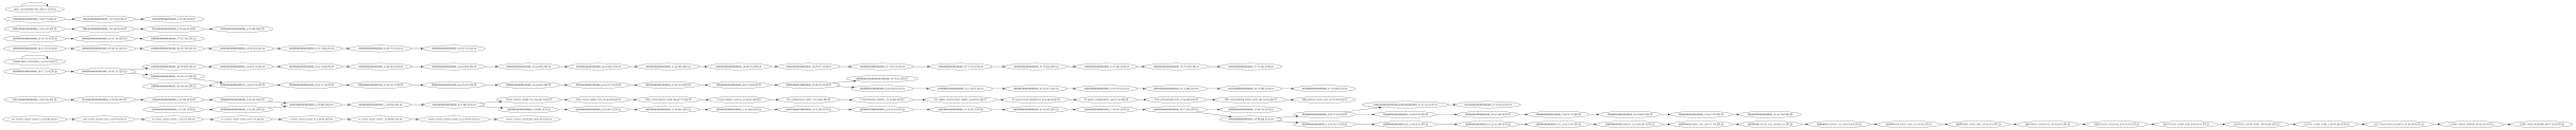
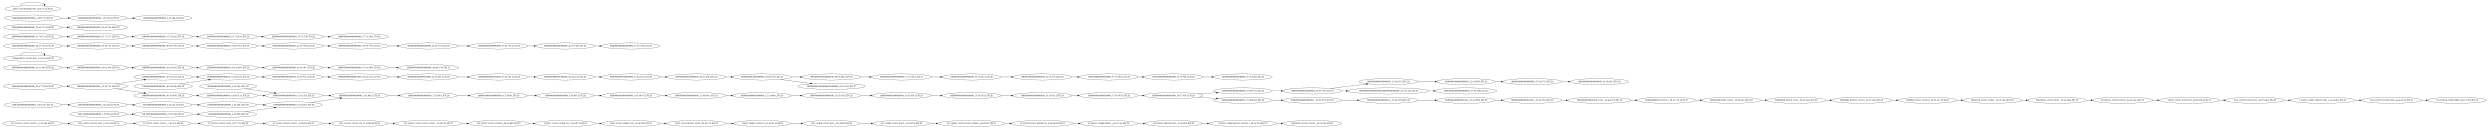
  digraph {
    fontname="EB Garamond"
    rankdir=LR
    node [fontname="EB Garamond"]
    edge [fontname="EB Garamond"]
    "11111111111111111111_11-30:80-LEN:20"
    "111111111111111111111111111_12-38:79-LEN:27"
    "1111111111111111111001_20-41:80-LEN:22"
    "1111111111111111001111_23-44:87-LEN:22"
    "00000000000000000000_38-57:720-LEN:20"
    "00000000000000000000_39-58:731-LEN:20"
    "00000000000000000000_40-59:309-LEN:20"
    "00000000000000000001_40-59:417-LEN:20"
    "111111111101111011110101_41-64:100-LEN:24"
    "111110111101111010100_46-66:110-LEN:21"
    "11101111011110101000_48-67:120-LEN:20"
    "00000000000000000000_41-60:311-LEN:20"
    "00000000000000000010_41-60:521-LEN:20"
    "00000000000000000110_21-40:219-LEN:20"
    "00000000000000001101_22-41:209-LEN:20"
    "00000000000000011011_23-42:193-LEN:20"
    "00000000000000110111111_24-46:187-LEN:23"
    "00000000000000000000_42-61:304-LEN:20"
    "00000000000000000000_43-62:305-LEN:20"
    "00000000000000000000_44-63:303-LEN:20"
    "00000000000000000000_8-27:869-LEN:20"
    "00000000000000000000_9-28:891-LEN:20"
    "00000000000000000000_10-29:897-LEN:20"
    "00000000000000000000_11-30:904-LEN:20"
    "00000000000000000000_45-64:289-LEN:20"
    "00000000000000000000_46-65:281-LEN:20"
    "00000000000000000000_47-66:283-LEN:20"
    "00000000000000000000_12-31:886-LEN:20"
    "00000000000000000000_13-32:930-LEN:20"
    "00000000000000000000_14-33:933-LEN:20"
    n31 [label="00000500000001000000_46-65:473-LEN:20"]
    "00000000000010000000_47-66:476-LEN:20"
    "00000000000100000000_48-67:458-LEN:20"
    "00000000001000000000_49-68:470-LEN:20"
    "11101111111001010111_46-65:76-LEN:20"
    "11011111110010101111_47-66:88-LEN:20"
    "101111111001010111111111111_48-74:95-LEN:27"
    "100101011111111111111_56-76:99-LEN:21"
    "11111111001111111101_31-50:81-LEN:20"
    "11111110011111111011_32-51:89-LEN:20"
    "11111100111111110111_33-52:85-LEN:20"
    "111110011111111011111110010_34-60:81-LEN:27"
    "00000000000000010000_44-63:491-LEN:20"
    "00000000000000100000_45-64:481-LEN:20"
    "00000000000000000000_6-25:882-LEN:20"
    "00000000000000000000_7-26:856-LEN:20"
    "1111111111100111111110_28-49:77-LEN:22"
    "1110010101111111110011_54-76:6-LEN:22"
    "11111110111111100101011_42-64:84-LEN:23"
    "00000000000000000000_28-47:722-LEN:20"
    "00000000000000000000_29-48:744-LEN:20"
    "00000000000000000000_30-49:739-LEN:20"
    "00000000000000000000_31-50:756-LEN:20"
    "00000000001101111111_28-47:173-LEN:20"
    "00000000011011111111_29-48:161-LEN:20"
    "00000000000000000000_16-35:962-LEN:20"
    "00000000000000000000_17-36:955-LEN:20"
    "00000000000000000000_18-37:939-LEN:20"
    "00000000000000000000_19-38:756-LEN:20"
    "00000000000000000001_19-38:268-LEN:20"
    "00000000000000000000_34-53:774-LEN:20"
    "00000000000000000000_35-54:736-LEN:20"
    "00000000000000000000_36-55:738-LEN:20"
    "00000000000000000000_37-56:730-LEN:20"
    "000000000100000000010000000_50-76:92-LEN:27"
    "00000000010000000000_50-69:382-LEN:20"
    "000000001000000000000_51-71:367-LEN:21"
    "00000010000000000000_53-72:367-LEN:20"
    "000000000000000000000_48-68:274-LEN:21"
-   "00000000000000000000_50-69:277-LEN:20"
    "111111111111100111111_26-46:89-LEN:21"
    "10000000000000000001_40-59:108-LEN:20"
    "00000000000000000100_42-61:511-LEN:20"
    "01000000000000000000_4-23:428-LEN:20"
    "10000000000000000000_5-24:652-LEN:20"
    "00000000000000000000_54-73:281-LEN:20"
    "000000000000000000000_55-75:278-LEN:21"
    "00000000000000000000_57-76:281-LEN:20"
    "00000000000000001000_43-62:511-LEN:20"
    "00000000000000000000_33-52:779-LEN:20"
    "00000000000000000000_4-23:183-LEN:20"
    "00000000000000000000_5-24:192-LEN:20"
    "00000000000000000000_23-42:673-LEN:20"
    "00000000000000000000_24-43:685-LEN:20"
    "00000000000000000000_25-44:713-LEN:20"
    "00000000000000000000_26-45:704-LEN:20"
    "11111111111111111111111_1-23:48-LEN:23"
    "111111111111111111111_5-25:59-LEN:21"
    "11111111111111111111_7-26:67-LEN:20"
    "11111111111111111111_8-27:71-LEN:20"
    "00000110111111111101_33-52:147-LEN:20"
    "00001101111111111011_34-53:136-LEN:20"
    "00011011111111110111_35-54:126-LEN:20"
    "001101111111111011110_36-56:116-LEN:21"
    "00000000000000000000_20-39:745-LEN:20"
    "00000000000000000001000000000000000_21-55:116-LEN:35"
    "00000000000000000000_21-40:633-LEN:20"
    "0001000000000000000000_37-58:118-LEN:22"
    "00000000000000000000_22-41:658-LEN:20"
    "00000000000000000000_51-70:274-LEN:20"
    "00000000000000000000_15-34:932-LEN:20"
    "00000000000000000000_32-51:798-LEN:20"
    "00000100000000000000_54-73:379-LEN:20"
    "00001000000000000000_55-74:388-LEN:20"
    "110111111111101111011_38-58:105-LEN:21"
    n106 [label="00000000110115111111_30-49:146-LEN:20"]
    "000000011011111111110_31-51:150-LEN:21"
    "01111111111011110111_40-59:106-LEN:20"
    "00000000000000000011_20-39:227-LEN:20"
    "00000000000000000000_53-72:264-LEN:20"
    "111111111111111111111_9-29:83-LEN:21"
    "00100000000000000000_3-22:444-LEN:20"
    "00010000000000000000_56-75:382-LEN:20"
    "00001000000000000000_1-20:451-LEN:20"
    "00010000000000000000_2-21:440-LEN:20"
    "11000000000000000000_4-23:202-LEN:20"
    "00100000000000000000_57-76:390-LEN:20"
    "00000000000000000000_52-71:272-LEN:20"
    "00011000000000000000_1-20:216-LEN:20"
    "001100000000000000000_2-22:210-LEN:21"
    "00000000000000000000_1-20:197-LEN:20"
    "00000000000000000000_2-21:190-LEN:20"
    "00000000000000000000_3-22:182-LEN:20"
    "10111111100101011001_48-67:6-LEN:20"
    "11111111111111111111_11-30:80-LEN:20" -> "111111111111111111111111111_12-38:79-LEN:27"
    "111111111111111111111111111_12-38:79-LEN:27" -> "1111111111111111111001_20-41:80-LEN:22"
-   "00000000000000000000_8-27:869-LEN:20" -> "1111111111111111001111_23-44:87-LEN:22"
+   "1111111111111111111001_20-41:80-LEN:22" -> "1111111111111111001111_23-44:87-LEN:22"
    "1111111111111111001111_23-44:87-LEN:22" -> "111111111111100111111_26-46:89-LEN:21"
    "00000000000000000000_38-57:720-LEN:20" -> "00000000000000000000_39-58:731-LEN:20"
    "00000000000000000000_39-58:731-LEN:20" -> "00000000000000000000_40-59:309-LEN:20"
    "00000000000000000000_39-58:731-LEN:20" -> "00000000000000000001_40-59:417-LEN:20"
    "00000000000000000000_40-59:309-LEN:20" -> "00000000000000000000_41-60:311-LEN:20"
    "00000000000000000001_40-59:417-LEN:20" -> "00000000000000000010_41-60:521-LEN:20"
    "111111111101111011110101_41-64:100-LEN:24" -> "111110111101111010100_46-66:110-LEN:21"
    "111110111101111010100_46-66:110-LEN:21" -> "11101111011110101000_48-67:120-LEN:20"
-   "00000000000000000000_41-60:311-LEN:20" -> "00000000000000000000_42-61:304-LEN:20"
+   "00000000000000000000_41-60:311-LEN:20" -> "00000000000000000000_5-24:192-LEN:20"
    "00000000000000000010_41-60:521-LEN:20" -> "00000000000000000100_42-61:511-LEN:20"
    "00000000000000000110_21-40:219-LEN:20" -> "00000000000000001101_22-41:209-LEN:20"
    "00000000000000001101_22-41:209-LEN:20" -> "00000000000000011011_23-42:193-LEN:20"
    "00000000000000011011_23-42:193-LEN:20" -> "00000000000000110111111_24-46:187-LEN:23"
    "00000000000000110111111_24-46:187-LEN:23" -> "00000000001101111111_28-47:173-LEN:20"
    "00000000000000000000_42-61:304-LEN:20" -> "00000000000000000000_43-62:305-LEN:20"
    "00000000000000000000_43-62:305-LEN:20" -> "00000000000000000000_44-63:303-LEN:20"
    "00000000000000000000_44-63:303-LEN:20" -> "00000000000000000000_45-64:289-LEN:20"
    "00000000000000000000_8-27:869-LEN:20" -> "00000000000000000000_9-28:891-LEN:20"
    "00000000000000000000_9-28:891-LEN:20" -> "00000000000000000000_10-29:897-LEN:20"
    "00000000000000000000_10-29:897-LEN:20" -> "00000000000000000000_11-30:904-LEN:20"
    "00000000000000000000_11-30:904-LEN:20" -> "00000000000000000000_12-31:886-LEN:20"
    "00000000000000000000_45-64:289-LEN:20" -> "00000000000000000000_46-65:281-LEN:20"
    "00000000000000000000_46-65:281-LEN:20" -> "00000000000000000000_47-66:283-LEN:20"
    "00000000000000000000_47-66:283-LEN:20" -> "000000000000000000000_48-68:274-LEN:21"
    "00000000000000000000_12-31:886-LEN:20" -> "00000000000000000000_13-32:930-LEN:20"
    "00000000000000000000_13-32:930-LEN:20" -> "00000000000000000000_14-33:933-LEN:20"
    "00000000000000000000_14-33:933-LEN:20" -> "00000000000000000000_15-34:932-LEN:20"
    n31 -> "00000000000010000000_47-66:476-LEN:20"
    "00000000000010000000_47-66:476-LEN:20" -> "00000000000100000000_48-67:458-LEN:20"
    "00000000000100000000_48-67:458-LEN:20" -> "00000000001000000000_49-68:470-LEN:20"
    "00000000001000000000_49-68:470-LEN:20" -> "000000000100000000010000000_50-76:92-LEN:27"
    "00000000001000000000_49-68:470-LEN:20" -> "00000000010000000000_50-69:382-LEN:20"
    "11101111111001010111_46-65:76-LEN:20" -> "11011111110010101111_47-66:88-LEN:20"
    "11011111110010101111_47-66:88-LEN:20" -> "101111111001010111111111111_48-74:95-LEN:27"
    "101111111001010111111111111_48-74:95-LEN:27" -> "100101011111111111111_56-76:99-LEN:21"
    "11111111001111111101_31-50:81-LEN:20" -> "11111110011111111011_32-51:89-LEN:20"
    "11111110011111111011_32-51:89-LEN:20" -> "11111100111111110111_33-52:85-LEN:20"
    "11111100111111110111_33-52:85-LEN:20" -> "111110011111111011111110010_34-60:81-LEN:27"
    "111110011111111011111110010_34-60:81-LEN:27" -> "11111110111111100101011_42-64:84-LEN:23"
    "00000000000000010000_44-63:491-LEN:20" -> "00000000000000100000_45-64:481-LEN:20"
    "00000000000000100000_45-64:481-LEN:20" -> n31
    "00000000000000000000_6-25:882-LEN:20" -> "00000000000000000000_7-26:856-LEN:20"
    "00000000000000000000_7-26:856-LEN:20" -> "00000000000000000000_8-27:869-LEN:20"
    "1111111111100111111110_28-49:77-LEN:22" -> "11111111001111111101_31-50:81-LEN:20"
    "1110010101111111110011_54-76:6-LEN:22" -> "1110010101111111110011_54-76:6-LEN:22"
    "11111110111111100101011_42-64:84-LEN:23" -> "11101111111001010111_46-65:76-LEN:20"
    "00000000000000000000_28-47:722-LEN:20" -> "00000000000000000000_29-48:744-LEN:20"
    "00000000000000000000_29-48:744-LEN:20" -> "00000000000000000000_30-49:739-LEN:20"
    "00000000000000000000_30-49:739-LEN:20" -> "00000000000000000000_31-50:756-LEN:20"
    "00000000000000000000_31-50:756-LEN:20" -> "00000000000000000000_32-51:798-LEN:20"
    "00000000001101111111_28-47:173-LEN:20" -> "00000000011011111111_29-48:161-LEN:20"
    "00000000011011111111_29-48:161-LEN:20" -> n106
    "00000000000000000000_16-35:962-LEN:20" -> "00000000000000000000_17-36:955-LEN:20"
    "00000000000000000000_17-36:955-LEN:20" -> "00000000000000000000_18-37:939-LEN:20"
    "00000000000000000000_18-37:939-LEN:20" -> "00000000000000000000_19-38:756-LEN:20"
    "00000000000000000000_18-37:939-LEN:20" -> "00000000000000000001_19-38:268-LEN:20"
-   "00000000000000000001_19-38:268-LEN:20" -> "00000000000000000000_20-39:745-LEN:20"
+   "00000000000000000000_19-38:756-LEN:20" -> "00000000000000000000_20-39:745-LEN:20"
    "00000000000000000001_19-38:268-LEN:20" -> "00000000000000000011_20-39:227-LEN:20"
+   "00000000000000000000_34-53:774-LEN:20" -> "00000000000000000000_35-54:736-LEN:20"
    "00000000000000000000_35-54:736-LEN:20" -> "00000000000000000000_36-55:738-LEN:20"
    "00000000000000000000_36-55:738-LEN:20" -> "00000000000000000000_37-56:730-LEN:20"
    "00000000010000000000_50-69:382-LEN:20" -> "000000001000000000000_51-71:367-LEN:21"
    "000000001000000000000_51-71:367-LEN:21" -> "00000010000000000000_53-72:367-LEN:20"
    "00000010000000000000_53-72:367-LEN:20" -> "00000100000000000000_54-73:379-LEN:20"
-   "000000000000000000000_48-68:274-LEN:21" -> "00000000000000000000_50-69:277-LEN:20"
-   "00000000000000000000_50-69:277-LEN:20" -> "00000000000000000000_51-70:274-LEN:20"
    "111111111111100111111_26-46:89-LEN:21" -> "1111111111100111111110_28-49:77-LEN:22"
    "10000000000000000001_40-59:108-LEN:20" -> "00000000000000000010_41-60:521-LEN:20"
    "00000000000000000100_42-61:511-LEN:20" -> "00000000000000001000_43-62:511-LEN:20"
+   "01000000000000000000_4-23:428-LEN:20" -> "10000000000000000000_5-24:652-LEN:20"
    "10000000000000000000_5-24:652-LEN:20" -> "00000000000000000000_6-25:882-LEN:20"
    "00000000000000000000_54-73:281-LEN:20" -> "000000000000000000000_55-75:278-LEN:21"
    "000000000000000000000_55-75:278-LEN:21" -> "00000000000000000000_57-76:281-LEN:20"
    "00000000000000001000_43-62:511-LEN:20" -> "00000000000000010000_44-63:491-LEN:20"
    "00000000000000000000_33-52:779-LEN:20" -> "00000000000000000000_34-53:774-LEN:20"
    "00000000000000000000_4-23:183-LEN:20" -> "00000000000000000000_5-24:192-LEN:20"
    "00000000000000000000_5-24:192-LEN:20" -> "00000000000000000000_6-25:882-LEN:20"
    "00000000000000000000_23-42:673-LEN:20" -> "00000000000000000000_24-43:685-LEN:20"
-   "00000000000000000000_24-43:685-LEN:20" -> "00000000000000000000_25-44:713-LEN:20"
    "00000000000000000000_25-44:713-LEN:20" -> "00000000000000000000_26-45:704-LEN:20"
    "11111111111111111111111_1-23:48-LEN:23" -> "111111111111111111111_5-25:59-LEN:21"
    "111111111111111111111_5-25:59-LEN:21" -> "11111111111111111111_7-26:67-LEN:20"
    "11111111111111111111_7-26:67-LEN:20" -> "11111111111111111111_8-27:71-LEN:20"
    "11111111111111111111_8-27:71-LEN:20" -> "111111111111111111111_9-29:83-LEN:21"
    "00000110111111111101_33-52:147-LEN:20" -> "00001101111111111011_34-53:136-LEN:20"
    "00001101111111111011_34-53:136-LEN:20" -> "00011011111111110111_35-54:126-LEN:20"
    "00011011111111110111_35-54:126-LEN:20" -> "001101111111111011110_36-56:116-LEN:21"
    "001101111111111011110_36-56:116-LEN:21" -> "110111111111101111011_38-58:105-LEN:21"
    "00000000000000000000_20-39:745-LEN:20" -> "00000000000000000001000000000000000_21-55:116-LEN:35"
    "00000000000000000000_20-39:745-LEN:20" -> "00000000000000000000_21-40:633-LEN:20"
    "00000000000000000001000000000000000_21-55:116-LEN:35" -> "0001000000000000000000_37-58:118-LEN:22"
    "00000000000000000000_21-40:633-LEN:20" -> "00000000000000000000_22-41:658-LEN:20"
    "00000000000000000000_22-41:658-LEN:20" -> "00000000000000000000_23-42:673-LEN:20"
    "00000000000000000000_51-70:274-LEN:20" -> "00000000000000000000_52-71:272-LEN:20"
    "00000000000000000000_15-34:932-LEN:20" -> "00000000000000000000_16-35:962-LEN:20"
    "00000000000000000000_32-51:798-LEN:20" -> "00000000000000000000_33-52:779-LEN:20"
    "00000100000000000000_54-73:379-LEN:20" -> "00001000000000000000_55-74:388-LEN:20"
    "00001000000000000000_55-74:388-LEN:20" -> "00010000000000000000_56-75:382-LEN:20"
    "110111111111101111011_38-58:105-LEN:21" -> "01111111111011110111_40-59:106-LEN:20"
    n106 -> "000000011011111111110_31-51:150-LEN:21"
    "000000011011111111110_31-51:150-LEN:21" -> "00000110111111111101_33-52:147-LEN:20"
    "01111111111011110111_40-59:106-LEN:20" -> "111111111101111011110101_41-64:100-LEN:24"
    "00000000000000000011_20-39:227-LEN:20" -> "00000000000000000110_21-40:219-LEN:20"
    "00000000000000000000_53-72:264-LEN:20" -> "00000000000000000000_54-73:281-LEN:20"
    "111111111111111111111_9-29:83-LEN:21" -> "11111111111111111111_11-30:80-LEN:20"
    "00100000000000000000_3-22:444-LEN:20" -> "01000000000000000000_4-23:428-LEN:20"
    "00010000000000000000_56-75:382-LEN:20" -> "00100000000000000000_57-76:390-LEN:20"
    "00001000000000000000_1-20:451-LEN:20" -> "00010000000000000000_2-21:440-LEN:20"
    "00010000000000000000_2-21:440-LEN:20" -> "00100000000000000000_3-22:444-LEN:20"
    "11000000000000000000_4-23:202-LEN:20" -> "10000000000000000000_5-24:652-LEN:20"
    "00000000000000000000_52-71:272-LEN:20" -> "00000000000000000000_53-72:264-LEN:20"
    "00011000000000000000_1-20:216-LEN:20" -> "001100000000000000000_2-22:210-LEN:21"
    "001100000000000000000_2-22:210-LEN:21" -> "11000000000000000000_4-23:202-LEN:20"
    "00000000000000000000_1-20:197-LEN:20" -> "00000000000000000000_2-21:190-LEN:20"
    "00000000000000000000_2-21:190-LEN:20" -> "00000000000000000000_3-22:182-LEN:20"
    "10111111100101011001_48-67:6-LEN:20" -> "10111111100101011001_48-67:6-LEN:20"
  }
